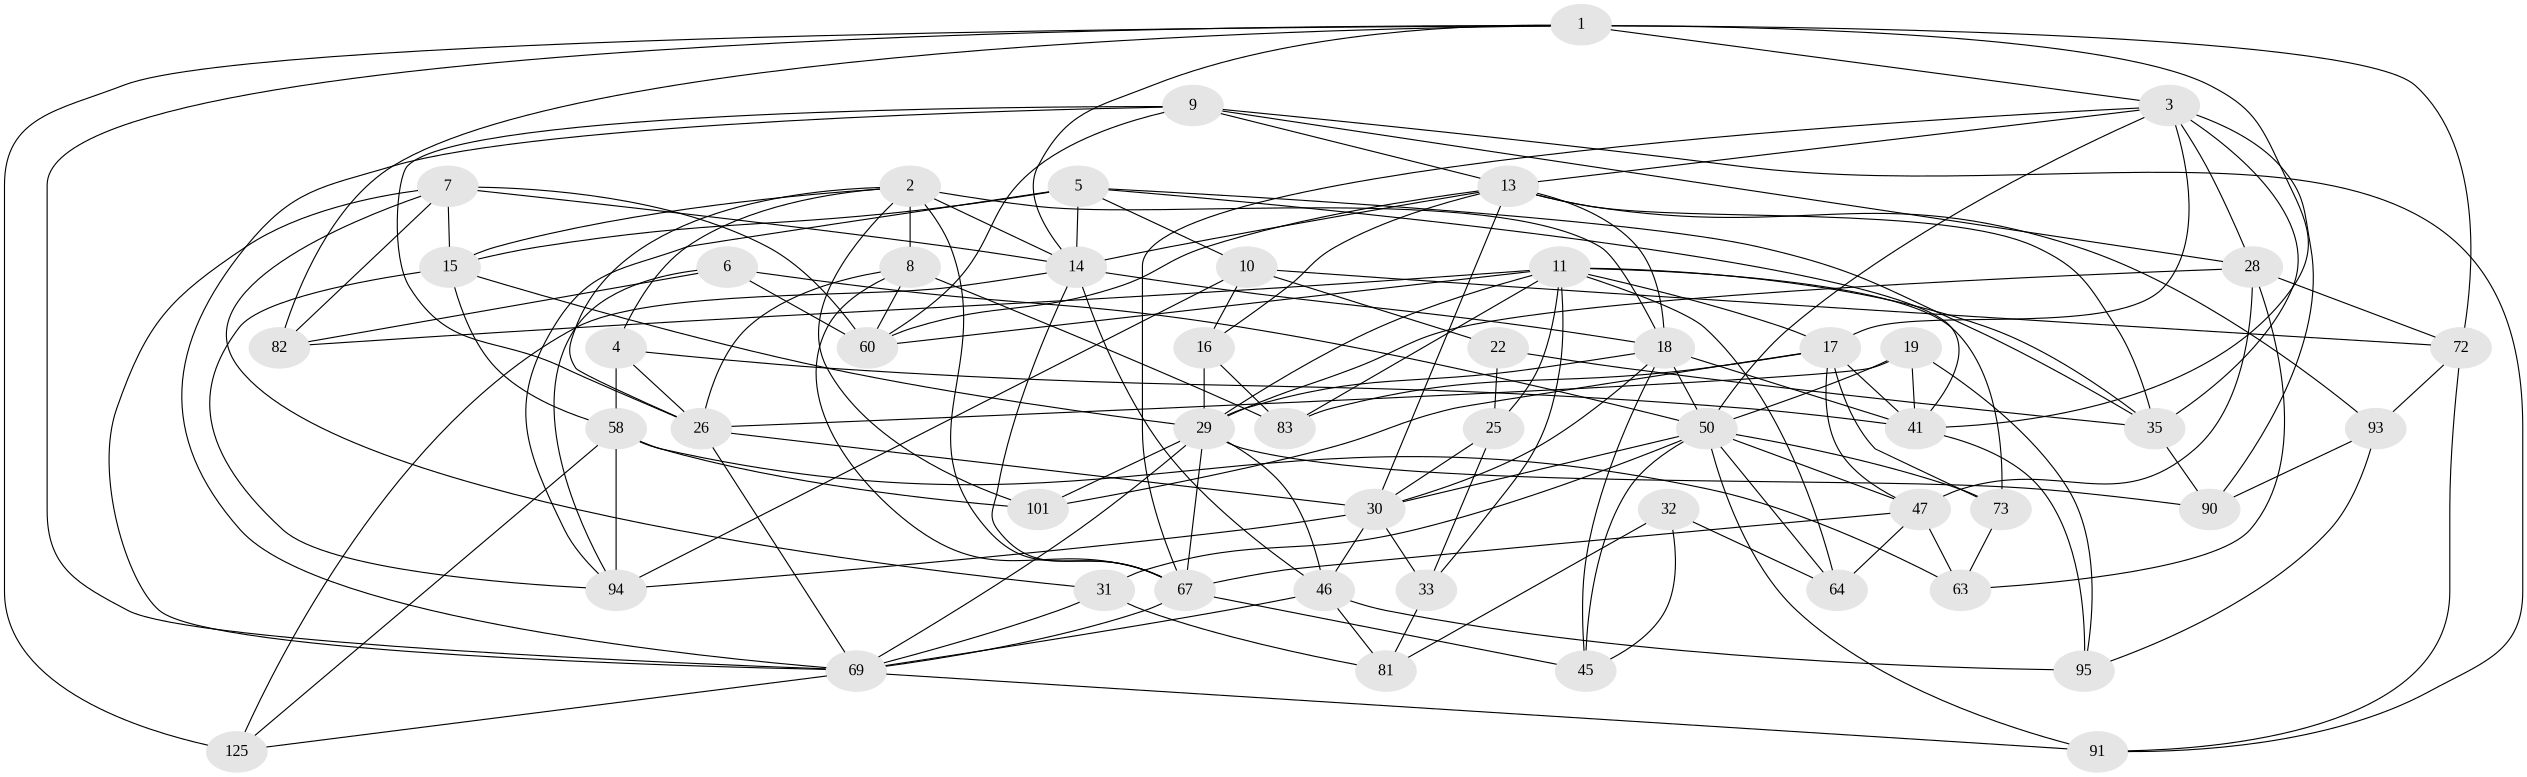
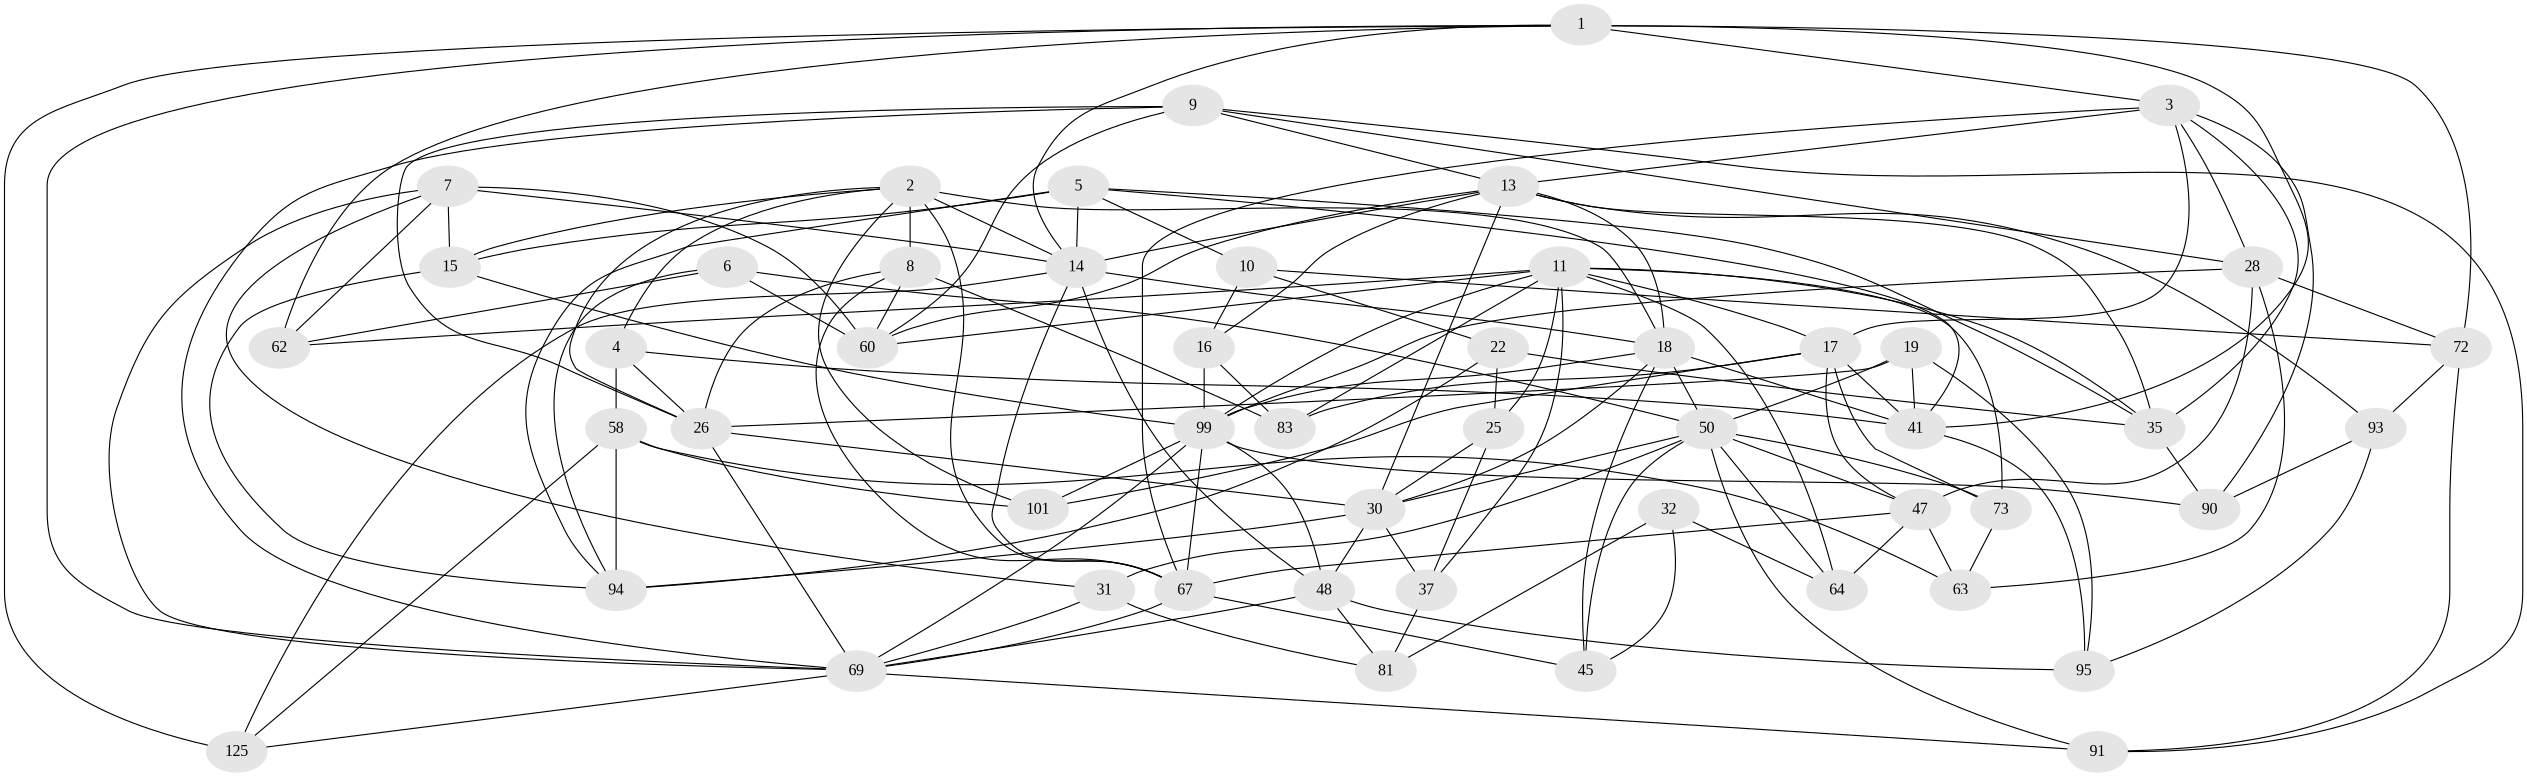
  graph {
    fontname="Liberation Serif"
    node [color=gray90 fontname="Liberation Serif" style=filled]
    edge [fontname="Liberation Serif"]
    1 [super="+100+54"]
    3 [super="+36+43"]
    14 [super="+27+55"]
    41 [super="+52"]
-   62 [label=82]
+   62
    69 [super="+84+102+104"]
    72 [super="+92"]
    n8 [label=125]
    67 [super="+71+73"]
    13 [super="+23"]
    17 [super="+50+46"]
    n12 [label=50 super="+42+21"]
    28 [super="+80"]
    35 [super="+65+87"]
    n15 [label=90]
    18 [super="+53+24"]
-   48 [super="+66" label=46]
+   48 [super="+66"]
    95
    91
    93
    2 [super="+51+103+74"]
    4
    8 [super="+38"]
    15 [super="+82"]
    26 [super="+79+39"]
    101
    58 [super="+89"]
    60 [super="+76"]
    83
    94 [super="+98"]
-   29 [super="+44+45+70"]
+   29 [super="+44+45+70" label=99]
    30 [super="+77+59"]
    n33 [label=45]
    16
    n35 [label=73]
    47 [super="+78"]
    31
    64
    63
    5 [super="+40"]
    10
    22
    6
    7 [super="+61"]
    81
    9 [super="+12"]
    25
    11 [super="+34"]
-   37 [label=33]
+   37
    19
    32
    1 -- 3
    1 -- 14
    1 -- 41
    1 -- 62
    1 -- 69
    1 -- 72 [weight=2]
    1 -- n8
    3 -- 67
    3 -- 13
    3 -- 17
-   3 -- n12
    3 -- 28
    3 -- 35
    3 -- n15
    14 -- n8
    14 -- 67
    14 -- 18
    14 -- 48
    41 -- 95
    69 -- n8
    69 -- 91
    72 -- 91
    72 -- 93
    67 -- 69
    67 -- n33
    13 -- 14
    13 -- 35 [weight=2]
    13 -- 18
    13 -- 93
    13 -- 60
    13 -- 30
    13 -- 16
    17 -- 41
    17 -- 101
    17 -- 83
    17 -- n35
    17 -- 47
    n12 -- 91
    n12 -- 30
    n12 -- n33
    n12 -- n35
    n12 -- 47
    n12 -- 31
    n12 -- 64
    28 -- 72
    28 -- 29
    28 -- 47
    28 -- 63
    35 -- n15
    18 -- 41
    18 -- n12
    18 -- 29
    18 -- 30
    18 -- n33
    48 -- 69
    48 -- 95
    48 -- 81
    93 -- n15
    93 -- 95
    2 -- 14 [weight=2]
    2 -- 67
    2 -- 18
    2 -- 4
    2 -- 8 [weight=2]
    2 -- 15
    2 -- 26
    2 -- 101
    4 -- 41
    4 -- 26
    4 -- 58
    8 -- 67
    8 -- 26
    8 -- 60
    8 -- 83
-   15 -- 58
    15 -- 94
    15 -- 29
    26 -- 69
    26 -- 30
    58 -- n8
    58 -- 101
    58 -- 94
    58 -- 63
    29 -- 69
    29 -- 67
    29 -- n15
    29 -- 48
    29 -- 101
    30 -- 48
    30 -- 94
    30 -- 37
    16 -- 83
    16 -- 29
    n35 -- 63
    47 -- 67
    47 -- 64
    47 -- 63
    31 -- 69
    31 -- 81
    5 -- 14
    5 -- 41
    5 -- 35
    5 -- 15
    5 -- 94
    5 -- 10
    10 -- 72
    10 -- 16
    10 -- 22
    22 -- 35
-   10 -- 94
+   22 -- 94
    22 -- 25
    6 -- 62
    6 -- n12
    6 -- 60
    6 -- 94
    7 -- 14
    7 -- 62
    7 -- 69
    7 -- 15
    7 -- 60
    7 -- 31
    9 -- 69
    9 -- 13
    9 -- 28
    9 -- 91
    9 -- 26
    9 -- 60
    25 -- 30
    25 -- 37
    11 -- 62
    11 -- 17
    11 -- 35
    11 -- 60
    11 -- 83
    11 -- 29
    11 -- n35
    11 -- 64
    11 -- 25
    11 -- 37
    37 -- 81
    19 -- 41
    19 -- n12
    19 -- 95
    19 -- 26
    32 -- n33
    32 -- 64
    32 -- 81
  }
